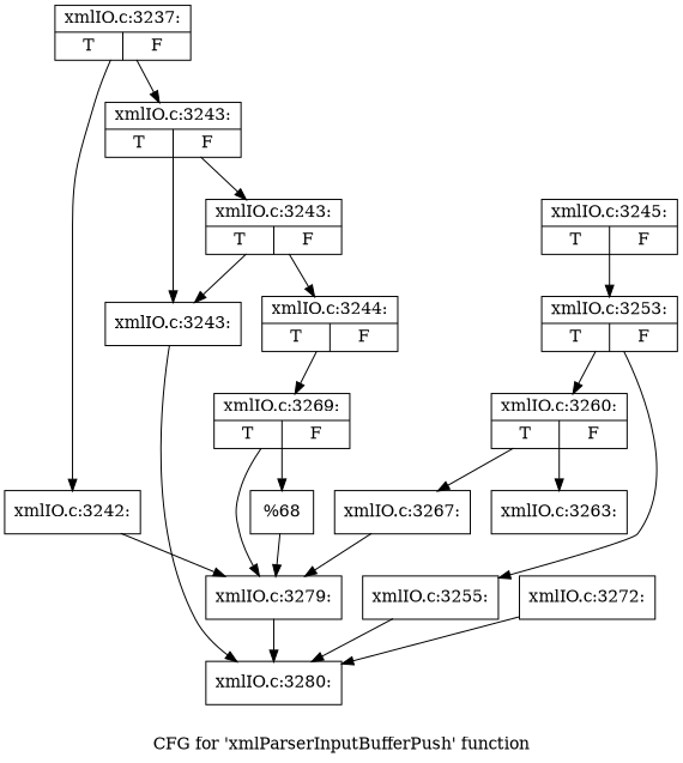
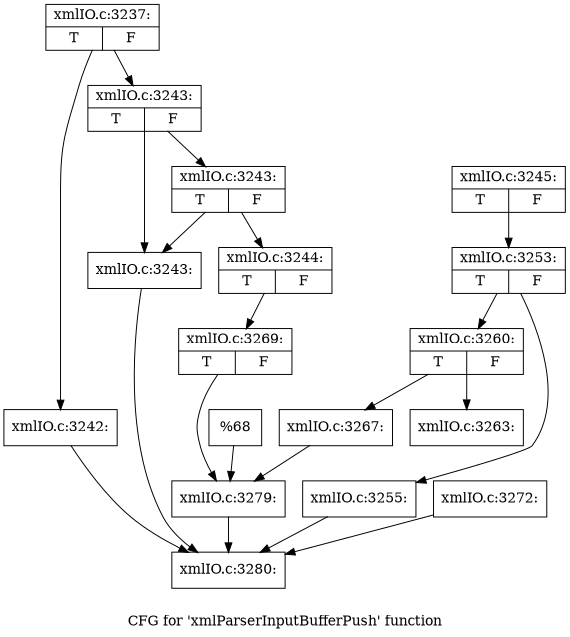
  digraph {
    label="CFG for 'xmlParserInputBufferPush' function"
    node [shape=record]
    n1 [label="{xmlIO.c:3237:|{<s0>T|<s1>F}}"]
    n2 [label="{xmlIO.c:3242:}"]
    n3 [label="{xmlIO.c:3243:|{<s0>T|<s1>F}}"]
    n4 [label="{xmlIO.c:3280:}"]
    n5 [label="{xmlIO.c:3243:}"]
    n6 [label="{xmlIO.c:3243:|{<s0>T|<s1>F}}"]
    n7 [label="{xmlIO.c:3244:|{<s0>T|<s1>F}}"]
    n8 [label="{xmlIO.c:3269:|{<s0>T|<s1>F}}"]
    n9 [label="{xmlIO.c:3245:|{<s0>T|<s1>F}}"]
    n10 [label="{xmlIO.c:3253:|{<s0>T|<s1>F}}"]
    n11 [label="{%68}"]
    n12 [label="{xmlIO.c:3279:}"]
    n13 [label="{xmlIO.c:3255:}"]
    n14 [label="{xmlIO.c:3260:|{<s0>T|<s1>F}}"]
    n15 [label="{xmlIO.c:3272:}"]
    n16 [label="{xmlIO.c:3263:}"]
    n17 [label="{xmlIO.c:3267:}"]
    n1 -> n2
    n1 -> n3
-   n2 -> n12
+   n2 -> n4
    n3 -> n5
    n3 -> n6
    n5 -> n4
    n6 -> n5
    n6 -> n7
    n7 -> n8
-   n8 -> n11
    n8 -> n12
    n9 -> n10
    n10 -> n13
    n10 -> n14
    n11 -> n12
    n12 -> n4
    n13 -> n4
    n14 -> n16
    n14 -> n17
    n15 -> n4
    n17 -> n12
  }
